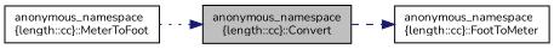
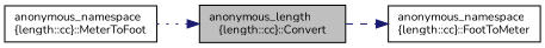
  digraph {
    fontname=Nunito
    rankdir=LR
    node [color=black fillcolor=white fontname=Nunito fontsize=10 shape=record style=filled]
    edge [color=midnightblue fontname=Nunito fontsize=10 labelfontname=Helvetica labelfontsize=10]
-   n1 [fillcolor=grey75 fontcolor=black height=0.2 label="anonymous_namespace\l\{length::cc\}::Convert" width=0.4]
+   n1 [fillcolor=grey75 fontcolor=black height=0.2 label="anonymous_length\l\{length::cc\}::Convert" width=0.4]
    n2 [height=0.2 label="anonymous_namespace\l\{length::cc\}::FootToMeter" width=0.4]
    n3 [height=0.2 label="anonymous_namespace\l\{length::cc\}::MeterToFoot" width=0.4]
    n1 -> n2 [style=dashed]
    n3 -> n1 [style=dotted]
  }
